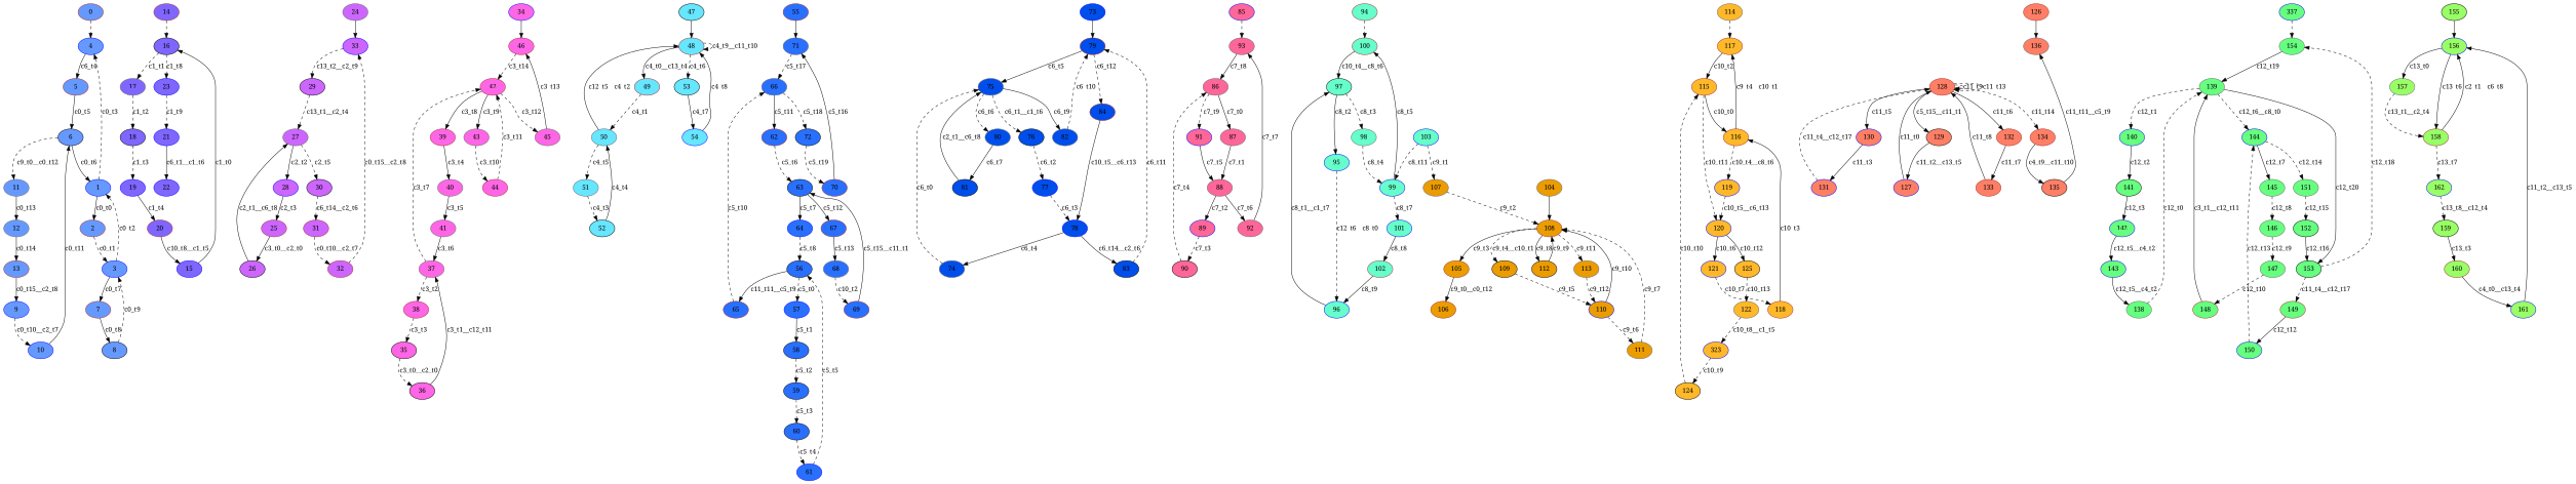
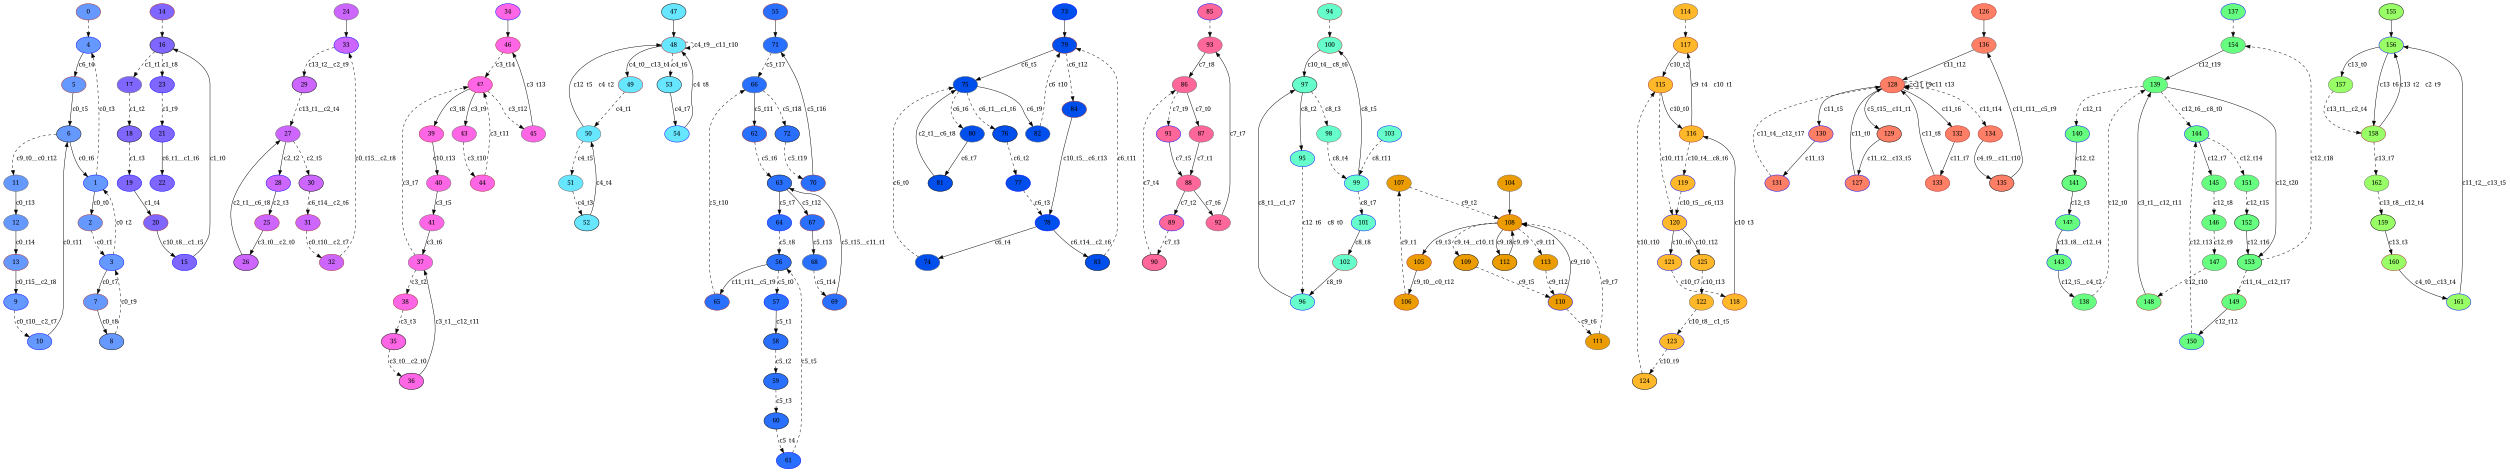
  digraph {
    fontname="Noto Serif"
    node [color=blue fillcolor="#2970FF" fontname="Noto Serif" style=filled]
    edge [color=black fontname="Noto Serif" style=solid]
    n1 [color=brown fillcolor="#6699FF" label=0]
    n2 [fillcolor="#6699FF" label=4]
    n3 [fillcolor="#6699FF" label=1]
    n4 [color=brown fillcolor="#6699FF" label=2]
    n5 [fillcolor="#6699FF" label=3]
    n6 [color=brown fillcolor="#6699FF" label=7]
    n7 [color=brown fillcolor="#6699FF" label=5]
    n8 [color=black fillcolor="#6699FF" label=6]
    n9 [color=gray40 fillcolor="#6699FF" label=11]
    n10 [color=black fillcolor="#6699FF" label=8]
    n11 [fillcolor="#6699FF" label=9]
    n12 [fillcolor="#6699FF" label=10]
    n13 [color=gray40 fillcolor="#6699FF" label=12]
    n14 [color=brown fillcolor="#6699FF" label=13]
    n15 [color=brown fillcolor="#7F66FF" label=14]
    n16 [color=black fillcolor="#7F66FF" label=16]
    n17 [fillcolor="#7F66FF" label=15]
    n18 [color=gray40 fillcolor="#7F66FF" label=17]
    n19 [fillcolor="#7F66FF" label=23]
    n20 [color=black fillcolor="#7F66FF" label=18]
    n21 [fillcolor="#7F66FF" label=19]
    n22 [color=brown fillcolor="#7F66FF" label=20]
    n23 [fillcolor="#7F66FF" label=21]
    n24 [fillcolor="#7F66FF" label=22]
    n25 [color=gray40 fillcolor="#CC66FF" label=24]
    n26 [fillcolor="#CC66FF" label=33]
    n27 [color=brown fillcolor="#CC66FF" label=25]
    n28 [color=black fillcolor="#CC66FF" label=26]
    n29 [color=gray40 fillcolor="#CC66FF" label=27]
    n30 [fillcolor="#CC66FF" label=28]
    n31 [color=black fillcolor="#CC66FF" label=30]
    n32 [color=black fillcolor="#CC66FF" label=29]
    n33 [color=brown fillcolor="#CC66FF" label=31]
    n34 [color=brown fillcolor="#CC66FF" label=32]
    n35 [fillcolor="#FF66E6" label=34]
    n36 [color=brown fillcolor="#FF66E6" label=46]
    n37 [color=black fillcolor="#FF66E6" label=35]
    n38 [color=black fillcolor="#FF66E6" label=36]
    n39 [color=gray40 fillcolor="#FF66E6" label=37]
    n40 [color=brown fillcolor="#FF66E6" label=38]
    n41 [color=brown fillcolor="#FF66E6" label=42]
    n42 [color=brown fillcolor="#FF66E6" label=39]
    n43 [color=gray40 fillcolor="#FF66E6" label=40]
    n44 [color=gray40 fillcolor="#FF66E6" label=41]
    n45 [color=gray40 fillcolor="#FF66E6" label=43]
    n46 [color=gray40 fillcolor="#FF66E6" label=45]
    n47 [color=brown fillcolor="#FF66E6" label=44]
    n48 [color=black fillcolor="#66E6FF" label=47]
    n49 [color=brown fillcolor="#66E6FF" label=48]
    n50 [color=brown fillcolor="#66E6FF" label=49]
    n51 [color=black fillcolor="#66E6FF" label=53]
    n52 [color=gray40 fillcolor="#66E6FF" label=50]
    n53 [color=gray40 fillcolor="#66E6FF" label=51]
    n54 [color=black fillcolor="#66E6FF" label=52]
    n55 [fillcolor="#66E6FF" label=54]
    n56 [color=brown label=55]
    n57 [color=gray40 label=71]
    n58 [color=black label=56]
    n59 [label=57]
    n60 [color=brown label=65]
    n61 [color=black label=58]
    n62 [color=black label=59]
    n63 [color=black label=60]
    n64 [label=61]
    n65 [color=brown label=62]
    n66 [color=black label=63]
    n67 [label=64]
    n68 [color=brown label=67]
    n69 [color=gray40 label=66]
    n70 [color=black label=72]
    n71 [color=gray40 label=68]
    n72 [color=brown label=69]
    n73 [color=brown label=70]
    n74 [fillcolor="#004EEB" label=73]
    n75 [color=brown fillcolor="#004EEB" label=79]
    n76 [color=gray40 fillcolor="#004EEB" label=74]
    n77 [color=gray40 fillcolor="#004EEB" label=75]
    n78 [color=black fillcolor="#004EEB" label=76]
    n79 [color=gray40 fillcolor="#004EEB" label=80]
    n80 [color=gray40 fillcolor="#004EEB" label=82]
    n81 [fillcolor="#004EEB" label=77]
    n82 [fillcolor="#004EEB" label=78]
    n83 [color=black fillcolor="#004EEB" label=83]
    n84 [color=brown fillcolor="#004EEB" label=84]
    n85 [color=black fillcolor="#004EEB" label=81]
    n86 [fillcolor="#FF6699" label=85]
    n87 [color=gray40 fillcolor="#FF6699" label=93]
    n88 [color=gray40 fillcolor="#FF6699" label=86]
    n89 [color=gray40 fillcolor="#FF6699" label=87]
    n90 [fillcolor="#FF6699" label=91]
    n91 [color=gray40 fillcolor="#FF6699" label=88]
    n92 [fillcolor="#FF6699" label=89]
    n93 [color=gray40 fillcolor="#FF6699" label=92]
    n94 [color=black fillcolor="#FF6699" label=90]
    n95 [color=brown fillcolor="#66FFCC" label=94]
    n96 [color=brown fillcolor="#66FFCC" label=100]
    n97 [fillcolor="#66FFCC" label=95]
    n98 [fillcolor="#66FFCC" label=96]
    n99 [color=black fillcolor="#66FFCC" label=97]
    n100 [fillcolor="#66FFCC" label=103]
    n101 [color=gray40 fillcolor="#66FFCC" label=98]
    n102 [fillcolor="#66FFCC" label=99]
    n103 [fillcolor="#66FFCC" label=101]
    n104 [color=brown fillcolor="#66FFCC" label=102]
    n105 [color=gray40 fillcolor="#EB9C00" label=104]
    n106 [color=brown fillcolor="#EB9C00" label=108]
    n107 [color=brown fillcolor="#EB9C00" label=105]
    n108 [color=brown fillcolor="#EB9C00" label=106]
    n109 [color=gray40 fillcolor="#EB9C00" label=107]
    n110 [color=black fillcolor="#EB9C00" label=109]
    n111 [color=black fillcolor="#EB9C00" label=112]
    n112 [color=gray40 fillcolor="#EB9C00" label=113]
    n113 [fillcolor="#EB9C00" label=110]
    n114 [color=gray40 fillcolor="#EB9C00" label=111]
    n115 [color=gray40 fillcolor="#FFB829" label=114]
    n116 [color=brown fillcolor="#FFB829" label=117]
    n117 [color=brown fillcolor="#FFB829" label=115]
    n118 [color=brown fillcolor="#FFB829" label=116]
    n119 [fillcolor="#FFB829" label=120]
    n120 [fillcolor="#FFB829" label=119]
    n121 [color=brown fillcolor="#FFB829" label=118]
    n122 [fillcolor="#FFB829" label=121]
    n123 [color=black fillcolor="#FFB829" label=125]
    n124 [color=gray40 fillcolor="#FFB829" label=122]
-   n125 [fillcolor="#FFB829" label=323]
+   n125 [fillcolor="#FFB829" label=123]
    n126 [color=black fillcolor="#FFB829" label=124]
    n127 [color=brown fillcolor="#FF7F66" label=126]
    n128 [color=gray40 fillcolor="#FF7F66" label=136]
    n129 [fillcolor="#FF7F66" label=127]
    n130 [color=brown fillcolor="#FF7F66" label=128]
    n131 [color=black fillcolor="#FF7F66" label=129]
    n132 [fillcolor="#FF7F66" label=130]
    n133 [color=brown fillcolor="#FF7F66" label=132]
    n134 [color=brown fillcolor="#FF7F66" label=134]
    n135 [fillcolor="#FF7F66" label=131]
    n136 [color=brown fillcolor="#FF7F66" label=133]
    n137 [color=black fillcolor="#FF7F66" label=135]
-   n138 [fillcolor="#66FF7F" label=337]
+   n138 [fillcolor="#66FF7F" label=137]
    n139 [color=gray40 fillcolor="#66FF7F" label=154]
    n140 [color=gray40 fillcolor="#66FF7F" label=138]
    n141 [color=gray40 fillcolor="#66FF7F" label=139]
    n142 [fillcolor="#66FF7F" label=140]
    n143 [fillcolor="#66FF7F" label=144]
    n144 [color=black fillcolor="#66FF7F" label=153]
    n145 [color=black fillcolor="#66FF7F" label=141]
    n146 [fillcolor="#66FF7F" label=142]
    n147 [fillcolor="#66FF7F" label=143]
    n148 [color=gray40 fillcolor="#66FF7F" label=145]
    n149 [color=gray40 fillcolor="#66FF7F" label=151]
    n150 [color=gray40 fillcolor="#66FF7F" label=146]
    n151 [color=gray40 fillcolor="#66FF7F" label=147]
    n152 [color=brown fillcolor="#66FF7F" label=148]
    n153 [color=brown fillcolor="#66FF7F" label=149]
    n154 [fillcolor="#66FF7F" label=150]
    n155 [color=black fillcolor="#66FF7F" label=152]
    n156 [color=black fillcolor="#99FF66" label=155]
    n157 [fillcolor="#99FF66" label=156]
    n158 [color=gray40 fillcolor="#99FF66" label=157]
    n159 [color=brown fillcolor="#99FF66" label=158]
-   n160 [fillcolor="#99FF66" label=162]
+   n160 [color=gray40 fillcolor="#99FF66" label=162]
    n161 [color=black fillcolor="#99FF66" label=159]
    n162 [color=brown fillcolor="#99FF66" label=160]
    n163 [fillcolor="#99FF66" label=161]
    subgraph sub_1 {
      n1
      n2
      n3
      n4
      n5
      n6
      n7
      n8
      n9
      n10
      n11
      n12
      n13
      n14
    }
    subgraph sub_2 {
      n15
      n16
      n17
      n18
      n19
      n20
      n21
      n22
      n23
      n24
    }
    subgraph sub_3 {
      n25
      n26
      n27
      n28
      n29
      n30
      n31
      n32
      n33
      n34
    }
    subgraph sub_4 {
      n35
      n36
      n37
      n38
      n39
      n40
      n41
      n42
      n43
      n44
      n45
      n46
      n47
    }
    subgraph sub_5 {
      n48
      n49
      n50
      n51
      n52
      n53
      n54
      n55
    }
    subgraph sub_6 {
      n56
      n57
      n58
      n59
      n60
      n61
      n62
      n63
      n64
      n65
      n66
      n67
      n68
      n69
      n70
      n71
      n72
      n73
    }
    subgraph sub_7 {
      n74
      n75
      n76
      n77
      n78
      n79
      n80
      n81
      n82
      n83
      n84
      n85
    }
    subgraph sub_8 {
      n86
      n87
      n88
      n89
      n90
      n91
      n92
      n93
      n94
    }
    subgraph sub_9 {
      n95
      n96
      n97
      n98
      n99
      n100
      n101
      n102
      n103
      n104
    }
    subgraph sub_10 {
      n105
      n106
      n107
      n108
      n109
      n110
      n111
      n112
      n113
      n114
    }
    subgraph sub_11 {
      n115
      n116
      n117
      n118
      n119
      n120
      n121
      n122
      n123
      n124
      n125
      n126
    }
    subgraph sub_12 {
      n127
      n128
      n129
      n130
      n131
      n132
      n133
      n134
      n135
      n136
      n137
    }
    subgraph sub_13 {
      n138
      n139
      n140
      n141
      n142
      n143
      n144
      n145
      n146
      n147
      n148
      n149
      n150
      n151
      n152
      n153
      n154
      n155
    }
    subgraph sub_14 {
      n156
      n157
      n158
      n159
      n160
      n161
      n162
      n163
    }
    n1 -> n2 [style=dashed]
    n2 -> n7 [label=c6_t4]
    n3 -> n2 [label=c0_t3 style=dashed]
    n3 -> n4 [label=c0_t0]
    n4 -> n5 [label=c0_t1 style=dashed]
    n5 -> n3 [label=c0_t2 style=dashed]
    n5 -> n6 [label=c0_t7]
    n6 -> n10 [label=c0_t8]
    n7 -> n8 [label=c0_t5]
    n8 -> n3 [label=c0_t6]
    n8 -> n9 [label=c9_t0__c0_t12 style=dashed]
    n9 -> n13 [label=c0_t13]
    n10 -> n5 [label=c0_t9 style=dashed]
    n11 -> n12 [label=c0_t10__c2_t7 style=dashed]
    n12 -> n8 [label=c0_t11]
    n13 -> n14 [label=c0_t14]
    n14 -> n11 [label=c0_t15__c2_t8]
    n15 -> n16 [style=dashed]
    n16 -> n18 [label=c1_t1 style=dashed]
    n16 -> n19 [label=c1_t8 style=dashed]
    n17 -> n16 [label=c1_t0]
    n18 -> n20 [label=c1_t2 style=dashed]
    n19 -> n23 [label=c1_t9 style=dashed]
    n20 -> n21 [label=c1_t3 style=dashed]
    n21 -> n22 [label=c1_t4]
    n22 -> n17 [label=c10_t8__c1_t5]
    n23 -> n24 [label=c6_t1__c1_t6]
    n25 -> n26
    n26 -> n32 [label=c13_t2__c2_t9 style=dashed]
    n27 -> n28 [label=c3_t0__c2_t0]
    n28 -> n29 [label=c2_t1__c6_t8]
    n29 -> n30 [label=c2_t2]
    n29 -> n31 [label=c2_t5 style=dashed]
    n30 -> n27 [label=c2_t3]
    n31 -> n33 [label=c6_t14__c2_t6 style=dashed]
    n32 -> n29 [label=c13_t1__c2_t4 style=dashed]
    n33 -> n34 [label=c0_t10__c2_t7 style=dashed]
    n34 -> n26 [label=c0_t15__c2_t8 style=dashed]
    n35 -> n36
    n36 -> n41 [label=c3_t14 style=dashed]
    n37 -> n38 [label=c3_t0__c2_t0 style=dashed]
    n38 -> n39 [label=c3_t1__c12_t11]
    n39 -> n40 [label=c3_t2 style=dashed]
    n39 -> n41 [label=c3_t7 style=dashed]
    n40 -> n37 [label=c3_t3 style=dashed]
    n41 -> n42 [label=c3_t8]
    n41 -> n45 [label=c3_t9]
    n41 -> n46 [label=c3_t12 style=dashed]
-   n42 -> n43 [label=c3_t4]
+   n42 -> n43 [label=c10_t13]
    n43 -> n44 [label=c3_t5]
    n44 -> n39 [label=c3_t6]
    n45 -> n47 [label=c3_t10 style=dashed]
    n46 -> n36 [label=c3_t13]
    n47 -> n41 [label=c3_t11 style=dashed]
    n48 -> n49
    n49 -> n49 [label=c4_t9__c11_t10 style=dashed]
    n49 -> n50 [label=c4_t0__c13_t4]
    n49 -> n51 [label=c4_t6 style=dashed]
    n50 -> n52 [label=c4_t1 style=dashed]
    n51 -> n55 [label=c4_t7]
    n52 -> n49 [label=c12_t5__c4_t2]
    n52 -> n53 [label=c4_t5 style=dashed]
    n53 -> n54 [label=c4_t3 style=dashed]
    n54 -> n52 [label=c4_t4]
    n55 -> n49 [label=c4_t8]
    n56 -> n57
    n57 -> n69 [label=c5_t17 style=dashed]
    n58 -> n59 [label=c5_t0 style=dashed]
    n58 -> n60 [label=c11_t11__c5_t9]
    n59 -> n61 [label=c5_t1]
    n60 -> n69 [label=c5_t10 style=dashed]
    n61 -> n62 [label=c5_t2 style=dashed]
    n62 -> n63 [label=c5_t3 style=dashed]
    n63 -> n64 [label=c5_t4 style=dashed]
    n64 -> n58 [label=c5_t5 style=dashed]
    n65 -> n66 [label=c5_t6 style=dashed]
    n66 -> n67 [label=c5_t7]
    n66 -> n68 [label=c5_t12]
    n67 -> n58 [label=c5_t8 style=dashed]
    n68 -> n71 [label=c5_t13]
    n69 -> n65 [label=c5_t11]
    n69 -> n70 [label=c5_t18 style=dashed]
    n70 -> n73 [label=c5_t19 style=dashed]
-   n71 -> n72 [label=c10_t2 style=dashed]
+   n71 -> n72 [label=c5_t14 style=dashed]
    n72 -> n66 [label=c5_t15__c11_t1]
    n73 -> n57 [label=c5_t16]
    n74 -> n75
    n75 -> n77 [label=c6_t5]
    n75 -> n84 [label=c6_t12 style=dashed]
    n76 -> n77 [label=c6_t0 style=dashed]
    n77 -> n78 [label=c6_t1__c1_t6 style=dashed]
    n77 -> n79 [label=c6_t6 style=dashed]
    n77 -> n80 [label=c6_t9]
    n78 -> n81 [label=c6_t2 style=dashed]
    n79 -> n85 [label=c6_t7]
    n80 -> n75 [label=c6_t10 style=dashed]
    n81 -> n82 [label=c6_t3 style=dashed]
    n82 -> n76 [label=c6_t4]
    n82 -> n83 [label=c6_t14__c2_t6]
    n83 -> n75 [label=c6_t11 style=dashed]
    n84 -> n82 [label=c10_t5__c6_t13]
    n85 -> n77 [label=c2_t1__c6_t8]
    n86 -> n87 [style=dashed]
    n87 -> n88 [label=c7_t8]
    n88 -> n89 [label=c7_t0]
    n88 -> n90 [label=c7_t9 style=dashed]
    n89 -> n91 [label=c7_t1]
    n90 -> n91 [label=c7_t5]
    n91 -> n92 [label=c7_t2]
    n91 -> n93 [label=c7_t6]
    n92 -> n94 [label=c7_t3 style=dashed]
    n93 -> n87 [label=c7_t7]
    n94 -> n88 [label=c7_t4 style=dashed]
    n95 -> n96 [style=dashed]
    n96 -> n99 [label=c10_t4__c8_t6]
    n97 -> n98 [label=c12_t6__c8_t0 style=dashed]
    n98 -> n99 [label=c8_t1__c1_t7]
    n99 -> n97 [label=c8_t2]
    n99 -> n101 [label=c8_t3 style=dashed]
    n100 -> n102 [label=c8_t11 style=dashed]
    n101 -> n102 [label=c8_t4 style=dashed]
    n102 -> n96 [label=c8_t5]
    n102 -> n103 [label=c8_t7 style=dashed]
    n103 -> n104 [label=c8_t8]
    n104 -> n98 [label=c8_t9]
    n105 -> n106
    n106 -> n107 [label=c9_t3]
    n106 -> n110 [label=c9_t4__c10_t1 style=dashed]
    n106 -> n111 [label=c9_t8]
    n106 -> n112 [label=c9_t11 style=dashed]
    n107 -> n108 [label=c9_t0__c0_t12]
-   n100 -> n109 [label=c9_t1 style=dashed]
+   n108 -> n109 [label=c9_t1 style=dashed]
    n109 -> n106 [label=c9_t2 style=dashed]
    n110 -> n113 [label=c9_t5 style=dashed]
    n111 -> n106 [label=c9_t9]
    n112 -> n113 [label=c9_t12 style=dashed]
    n113 -> n106 [label=c9_t10]
    n113 -> n114 [label=c9_t6 style=dashed]
    n114 -> n106 [label=c9_t7 style=dashed]
    n115 -> n116 [style=dashed]
    n116 -> n117 [label=c10_t2]
    n117 -> n118 [label=c10_t0]
    n117 -> n119 [label=c10_t11 style=dashed]
    n118 -> n116 [label=c9_t4__c10_t1]
    n118 -> n120 [label=c10_t4__c8_t6 style=dashed]
    n119 -> n122 [label=c10_t6]
    n119 -> n123 [label=c10_t12]
    n120 -> n119 [label=c10_t5__c6_t13 style=dashed]
    n121 -> n118 [label=c10_t3]
    n122 -> n121 [label=c10_t7 style=dashed]
    n123 -> n124 [label=c10_t13 style=dashed]
    n124 -> n125 [label=c10_t8__c1_t5 style=dashed]
    n125 -> n126 [label=c10_t9 style=dashed]
    n126 -> n117 [label=c10_t10 style=dashed]
    n127 -> n128
+   n128 -> n130 [label=c11_t12]
    n129 -> n130 [label=c11_t0]
    n130 -> n130 [label=c11_t9 style=dashed]
    n130 -> n130 [label=c11_t13 style=dashed]
    n130 -> n131 [label=c5_t15__c11_t1]
    n130 -> n132 [label=c11_t5]
    n130 -> n133 [label=c11_t6]
    n130 -> n134 [label=c11_t14 style=dashed]
    n131 -> n129 [label=c11_t2__c13_t5]
    n132 -> n135 [label=c11_t3]
    n133 -> n136 [label=c11_t7]
    n134 -> n137 [label=c4_t9__c11_t10]
    n135 -> n130 [label=c11_t4__c12_t17 style=dashed]
    n136 -> n130 [label=c11_t8]
    n137 -> n128 [label=c11_t11__c5_t9]
    n138 -> n139 [style=dashed]
    n139 -> n141 [label=c12_t19]
    n140 -> n141 [label=c12_t0 style=dashed]
    n141 -> n142 [label=c12_t1 style=dashed]
    n141 -> n143 [label=c12_t6__c8_t0 style=dashed]
    n141 -> n144 [label=c12_t20]
    n142 -> n145 [label=c12_t2]
    n143 -> n148 [label=c12_t7]
    n143 -> n149 [label=c12_t14 style=dashed]
    n144 -> n139 [label=c12_t18 style=dashed]
    n144 -> n153 [label=c11_t4__c12_t17 style=dashed]
    n145 -> n146 [label=c12_t3]
-   n146 -> n147 [label=c12_t5__c4_t2]
+   n146 -> n147 [label=c13_t8__c12_t4]
    n147 -> n140 [label=c12_t5__c4_t2]
    n148 -> n150 [label=c12_t8 style=dashed]
    n149 -> n155 [label=c12_t15 style=dashed]
    n150 -> n151 [label=c12_t9 style=dashed]
    n151 -> n152 [label=c12_t10 style=dashed]
    n152 -> n141 [label=c3_t1__c12_t11]
    n153 -> n154 [label=c12_t12]
    n154 -> n143 [label=c12_t13 style=dashed]
    n155 -> n144 [label=c12_t16]
    n156 -> n157
    n157 -> n158 [label=c13_t0]
    n157 -> n159 [label=c13_t6]
    n158 -> n159 [label=c13_t1__c2_t4 style=dashed]
-   n159 -> n157 [label=c2_t1__c6_t8]
+   n159 -> n157 [label=c13_t2__c2_t9]
    n159 -> n160 [label=c13_t7 style=dashed]
    n160 -> n161 [label=c13_t8__c12_t4 style=dashed]
    n161 -> n162 [label=c13_t3]
    n162 -> n163 [label=c4_t0__c13_t4]
    n163 -> n157 [label=c11_t2__c13_t5]
  }
